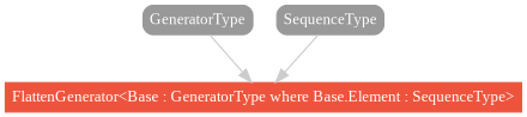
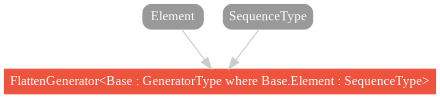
  strict digraph {
    fontname="Liberation Serif"
    node [color="#999999" fillcolor="#999999" fontcolor=white fontname="Liberation Serif" fontsize=12 margin="0.07,0.05" shape=box style="filled,rounded"]
    edge [color="#cccccc" fontname="Liberation Serif"]
    "FlattenGenerator<Base : GeneratorType where Base.Element : SequenceType>" [color="#ee543d" fillcolor="#ee543d" height=0.3 style=filled]
-   GeneratorType [height=0.3]
+   GeneratorType [height=0.3 label=Element]
    SequenceType [height=0.3]
    subgraph sub_1 {
      rank=max
      "FlattenGenerator<Base : GeneratorType where Base.Element : SequenceType>"
    }
    GeneratorType -> "FlattenGenerator<Base : GeneratorType where Base.Element : SequenceType>"
    SequenceType -> "FlattenGenerator<Base : GeneratorType where Base.Element : SequenceType>"
  }
